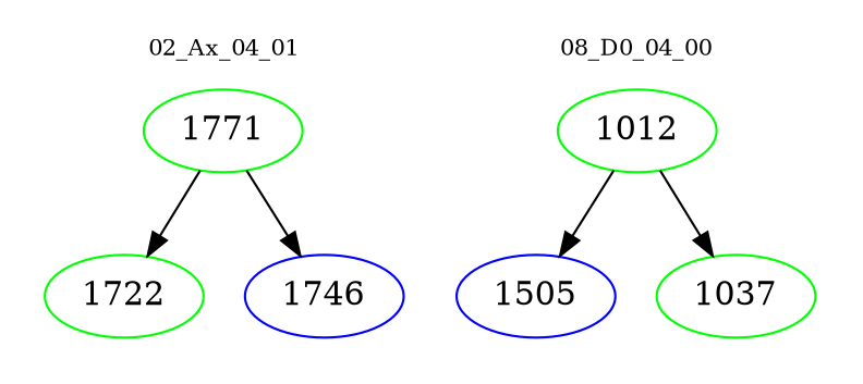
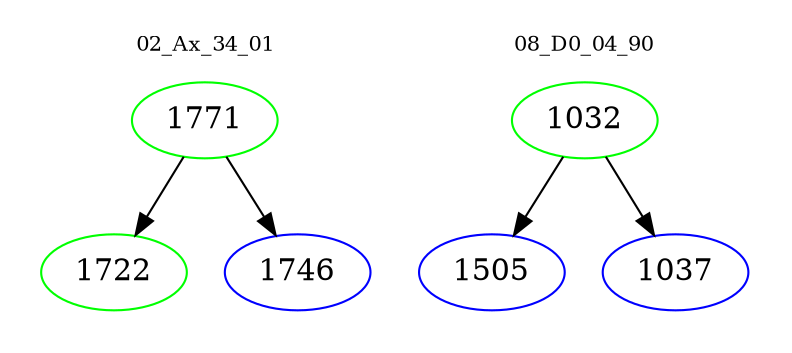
  digraph {
    node [color=green]
    edge [color=black]
    n1 [label=1771]
    n2 [label=1722]
    n3 [color=blue label=1746]
-   n4 [label=1012]
+   n4 [label=1032]
    n5 [color=blue label=1505]
-   n6 [label=1037]
+   n6 [color=blue label=1037]
    subgraph cluster_1 {
      color=white
      fontsize=10
-     label="02_Ax_04_01"
+     label="02_Ax_34_01"
      n1
      n2
      n3
    }
    subgraph cluster_2 {
      color=white
      fontsize=10
-     label="08_D0_04_00"
+     label="08_D0_04_90"
      n4
      n5
      n6
    }
    n1 -> n2
    n1 -> n3
    n4 -> n5
    n4 -> n6
  }
